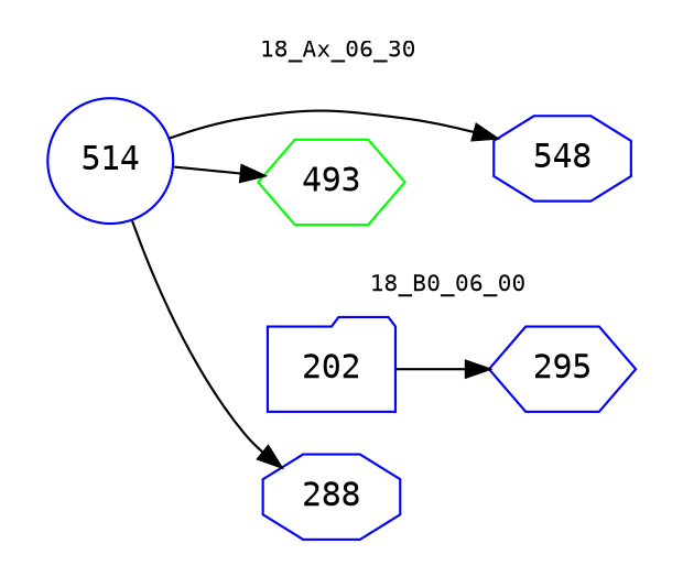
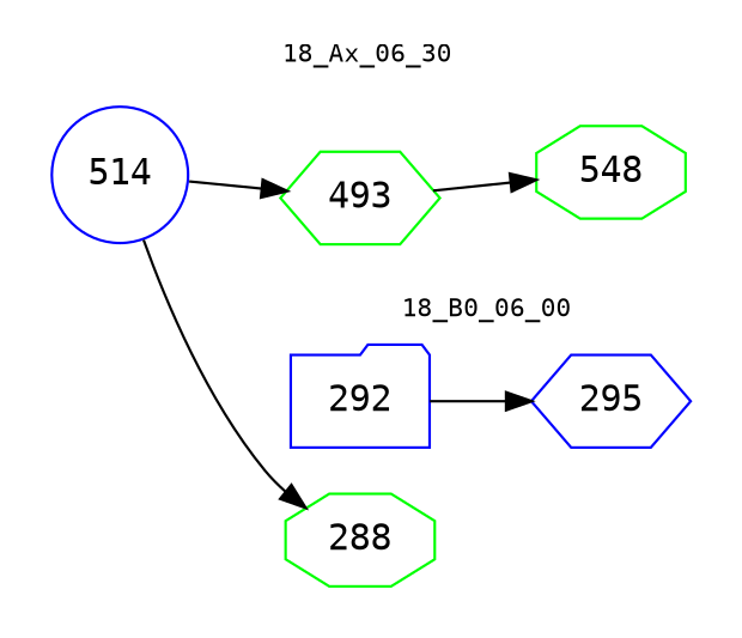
  digraph {
    fontname="DejaVu Sans Mono"
    rankdir=LR
    node [color=blue fontname="DejaVu Sans Mono" shape=hexagon]
    edge [color=black fontname="DejaVu Sans Mono"]
    n1 [label=514 shape=circle]
    n2 [color=green label=493]
-   n3 [label=548 shape=octagon]
-   n4 [label=202 shape=folder]
-   n5 [label=288 shape=octagon]
+   n3 [color=green label=548 shape=octagon]
+   n4 [label=292 shape=folder]
+   n5 [color=green label=288 shape=octagon]
    n6 [label=295]
    subgraph cluster_1 {
      color=white
      fontsize=10
      label="18_Ax_06_30"
      n1
      n2
      n3
    }
    subgraph cluster_2 {
      color=white
      fontsize=10
      label="18_B0_06_00"
      n4
      n5
      n6
    }
    n1 -> n2
-   n1 -> n3
+   n2 -> n3
    n1 -> n5
    n4 -> n6
  }
